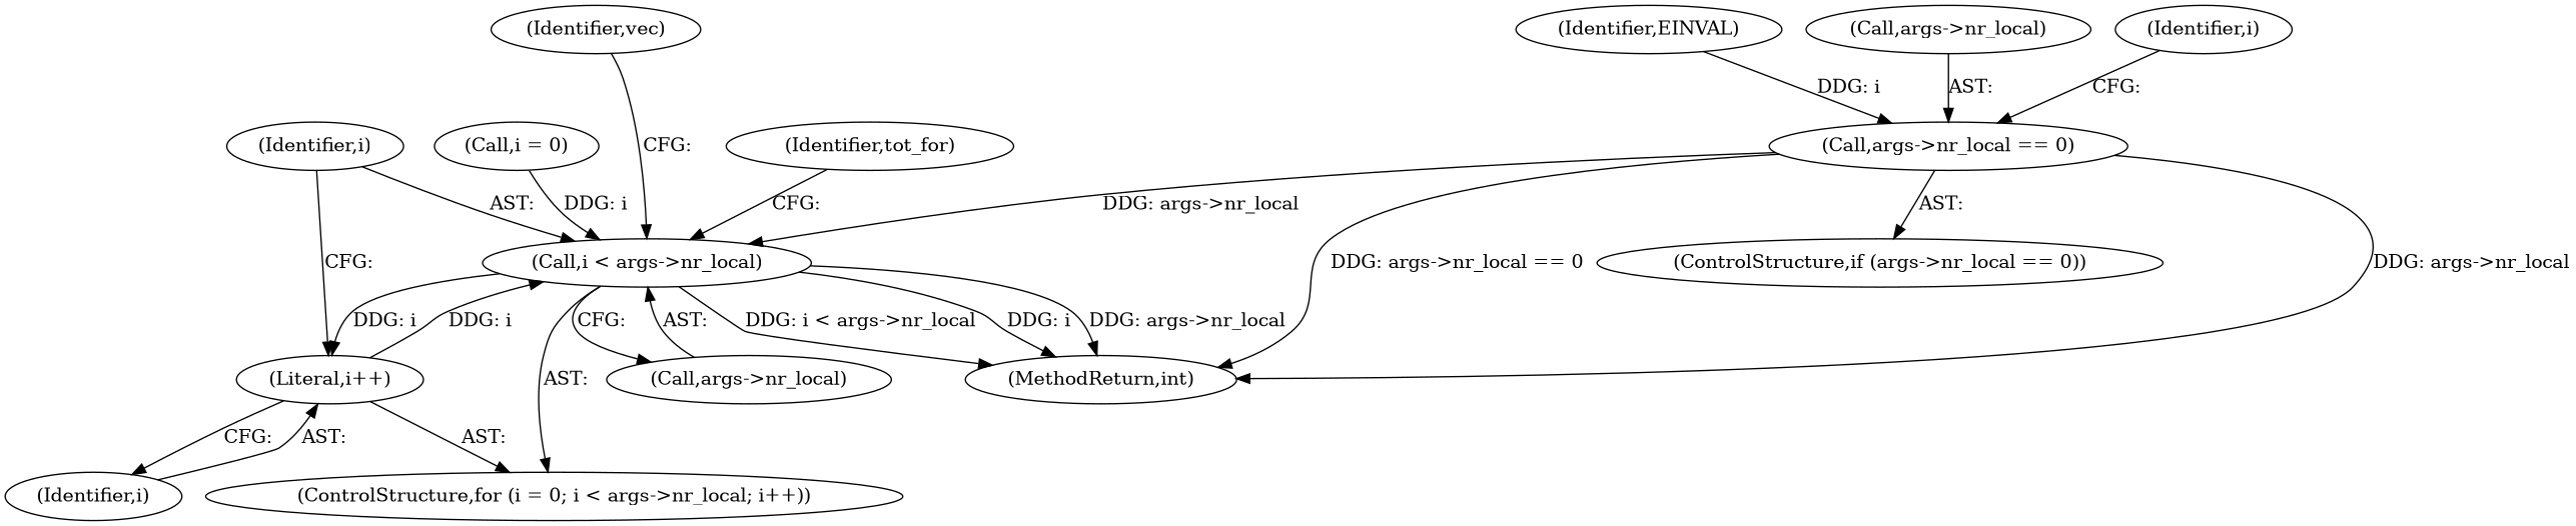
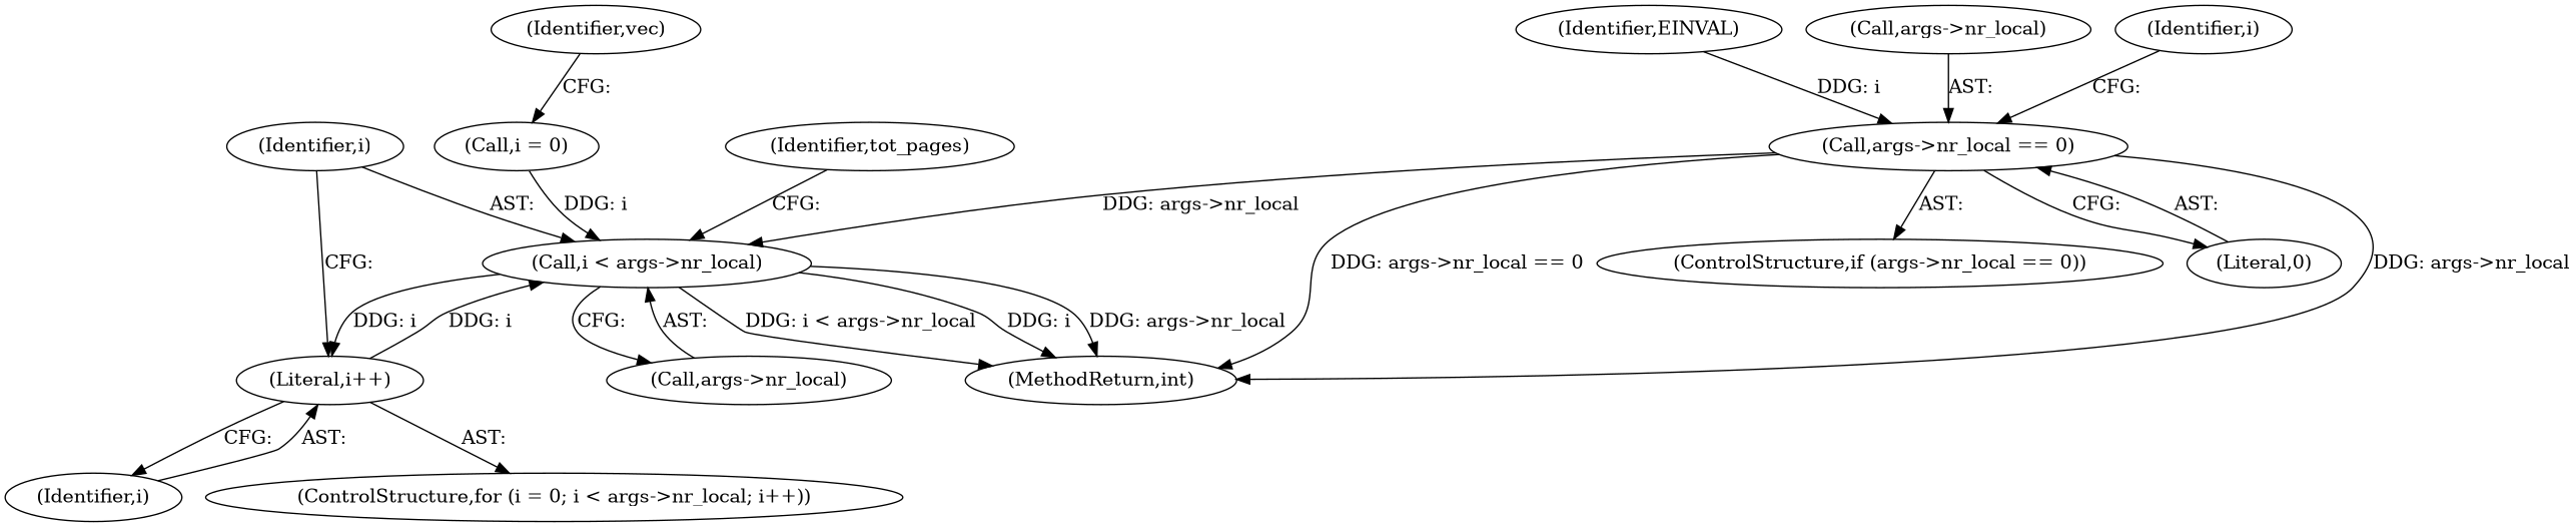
  digraph {
    n1 [label="(Call,args->nr_local == 0)"]
    n2 [label="(Call,i < args->nr_local)"]
    n3 [label="(ControlStructure,if (args->nr_local == 0))"]
+   n4 [label="(Literal,0)"]
    n5 [label="(MethodReturn,int)"]
    n6 [label="(Literal,i++)"]
    n7 [label="(ControlStructure,for (i = 0; i < args->nr_local; i++))"]
    n8 [label="(Call,args->nr_local)"]
    n9 [label="(Identifier,i)"]
    n10 [label="(Identifier,EINVAL)"]
    n11 [label="(Identifier,i)"]
    n12 [label="(Identifier,vec)"]
    n13 [label="(Call,i = 0)"]
    n14 [label="(Call,args->nr_local)"]
    n15 [label="(Identifier,i)"]
-   n16 [label="(Identifier,tot_for)"]
+   n16 [label="(Identifier,tot_pages)"]
    n1 -> n2 [label="DDG: args->nr_local"]
    n1 -> n3 [label="AST: "]
+   n1 -> n4 [label="CFG: "]
    n1 -> n5 [label="DDG: args->nr_local"]
    n1 -> n5 [label="DDG: args->nr_local == 0"]
    n2 -> n5 [label="DDG: i < args->nr_local"]
    n2 -> n5 [label="DDG: i"]
    n2 -> n5 [label="DDG: args->nr_local"]
    n2 -> n6 [label="DDG: i"]
-   n2 -> n7 [label="AST: "]
    n2 -> n8 [label="CFG: "]
+   n4 -> n1 [label="AST: "]
    n6 -> n2 [label="DDG: i"]
    n6 -> n7 [label="AST: "]
    n6 -> n9 [label="CFG: "]
    n8 -> n2 [label="AST: "]
    n9 -> n6 [label="AST: "]
    n10 -> n1 [label="DDG: i"]
    n11 -> n2 [label="AST: "]
    n11 -> n6 [label="CFG: "]
-   n12 -> n2 [label="CFG: "]
+   n12 -> n13 [label="CFG: "]
    n13 -> n2 [label="DDG: i"]
    n14 -> n1 [label="AST: "]
    n15 -> n1 [label="CFG: "]
    n16 -> n2 [label="CFG: "]
  }
